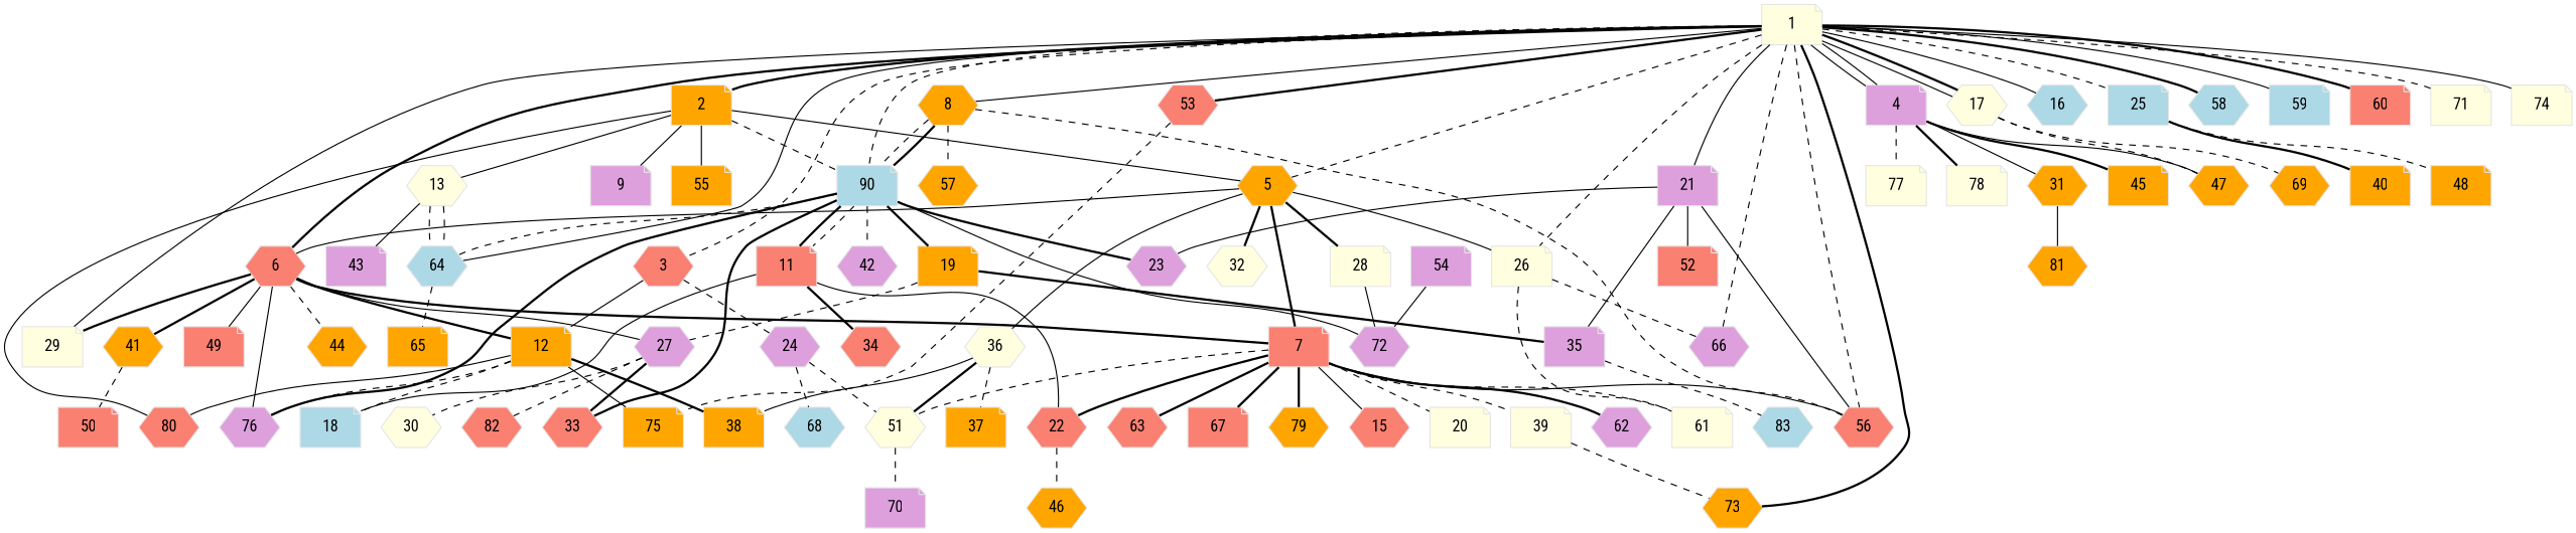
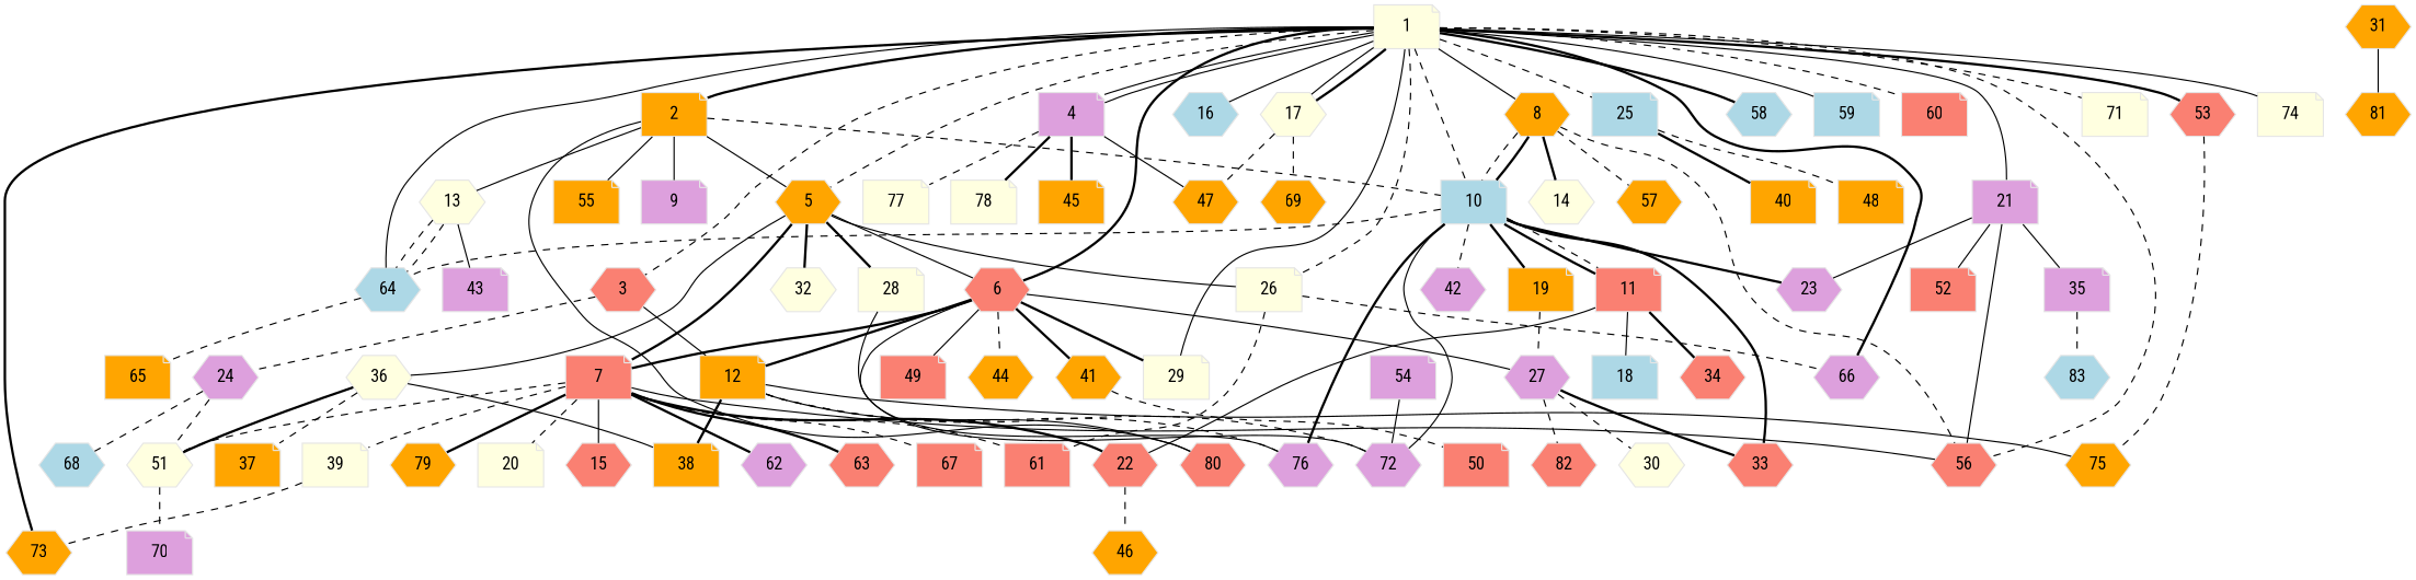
  graph {
    fontname="Roboto Condensed"
    node [color=gray90 fillcolor=orange fontname="Roboto Condensed" shape=hexagon style=filled]
    edge [fontname="Roboto Condensed" style=dashed]
    1 [fillcolor=lightyellow shape=note]
    2 [shape=note]
    3 [fillcolor=salmon]
    4 [fillcolor=plum shape=note]
    5
    6 [fillcolor=salmon]
    8
-   10 [fillcolor=lightblue shape=note label=90]
+   10 [fillcolor=lightblue shape=note]
    16 [fillcolor=lightblue]
    17 [fillcolor=lightyellow]
    21 [fillcolor=plum shape=note]
    25 [fillcolor=lightblue shape=note]
    26 [fillcolor=lightyellow shape=note]
    29 [fillcolor=lightyellow shape=note]
    53 [fillcolor=salmon]
    56 [fillcolor=salmon]
    58 [fillcolor=lightblue]
    59 [fillcolor=lightblue shape=note]
    60 [fillcolor=salmon shape=note]
    64 [fillcolor=lightblue]
    66 [fillcolor=plum]
    71 [fillcolor=lightyellow shape=note]
    73
    74 [fillcolor=lightyellow shape=note]
    9 [fillcolor=plum shape=note]
    13 [fillcolor=lightyellow]
    55 [shape=note]
    80 [fillcolor=salmon]
    12 [shape=note]
    24 [fillcolor=plum]
    31
    45 [shape=note]
    47
    77 [fillcolor=lightyellow shape=note]
    78 [fillcolor=lightyellow shape=note]
    7 [fillcolor=salmon shape=note]
    28 [fillcolor=lightyellow shape=note]
    32 [fillcolor=lightyellow]
    36 [fillcolor=lightyellow]
    27 [fillcolor=plum]
    41
    44
    49 [fillcolor=salmon shape=note]
    76 [fillcolor=plum]
+   14 [fillcolor=lightyellow]
    57
    11 [fillcolor=salmon shape=note]
    19 [shape=note]
    23 [fillcolor=plum]
    33 [fillcolor=salmon]
    42 [fillcolor=plum]
    72 [fillcolor=plum]
    69
    35 [fillcolor=plum shape=note]
    52 [fillcolor=salmon shape=note]
    40 [shape=note]
    48 [shape=note]
-   61 [fillcolor=lightyellow shape=note]
-   75 [shape=note]
+   61 [fillcolor=salmon shape=note]
+   75
    65 [shape=note]
    43 [fillcolor=plum shape=note]
    54 [fillcolor=plum shape=note]
    38 [shape=note]
    51 [fillcolor=lightyellow]
    68 [fillcolor=lightblue]
    81
    15 [fillcolor=salmon]
    20 [fillcolor=lightyellow shape=note]
    22 [fillcolor=salmon]
    39 [fillcolor=lightyellow shape=note]
    62 [fillcolor=plum]
    63 [fillcolor=salmon]
    67 [fillcolor=salmon shape=note]
    79
    37 [shape=note]
    30 [fillcolor=lightyellow]
    82 [fillcolor=salmon]
    50 [fillcolor=salmon shape=note]
    46
    70 [fillcolor=plum shape=note]
    18 [fillcolor=lightblue shape=note]
    34 [fillcolor=salmon]
    83 [fillcolor=lightblue]
    1 -- 2 [style=bold]
    1 -- 3
    1 -- 4 [style=solid]
    1 -- 4 [style=solid]
    1 -- 5
    1 -- 6 [style=bold]
    1 -- 8 [style=solid]
    1 -- 10
    1 -- 16 [style=solid]
    1 -- 17 [style=solid]
    1 -- 17 [style=bold]
    1 -- 21 [style=solid]
    1 -- 25
    1 -- 26
    1 -- 29 [style=solid]
    1 -- 53 [style=bold]
    1 -- 56
    1 -- 58 [style=bold]
    1 -- 59 [style=solid]
-   1 -- 60 [style=bold]
+   1 -- 60
    1 -- 64 [style=solid]
-   1 -- 66
+   1 -- 66 [style=bold]
    1 -- 71
    1 -- 73 [style=bold]
    1 -- 74 [style=solid]
    2 -- 5 [style=solid]
    2 -- 10
    2 -- 9 [style=solid]
    2 -- 13 [style=solid]
    2 -- 55 [style=solid]
    2 -- 80 [style=solid]
    3 -- 12 [style=solid]
    3 -- 24
-   4 -- 31 [style=solid]
    4 -- 45 [style=bold]
    4 -- 47 [style=solid]
    4 -- 77
    4 -- 78 [style=bold]
    5 -- 6 [style=solid]
    5 -- 26 [style=solid]
    5 -- 7 [style=bold]
    5 -- 28 [style=bold]
    5 -- 32 [style=bold]
    5 -- 36 [style=solid]
    6 -- 29 [style=bold]
    6 -- 12 [style=bold]
    6 -- 7 [style=bold]
    6 -- 27 [style=solid]
    6 -- 41 [style=bold]
    6 -- 44
    6 -- 49 [style=solid]
    6 -- 76 [style=solid]
    8 -- 10
    8 -- 10 [style=bold]
    8 -- 56
+   8 -- 14 [style=bold]
    8 -- 57
    10 -- 64
    10 -- 76 [style=bold]
    10 -- 11 [style=bold]
    10 -- 11
    10 -- 19 [style=bold]
    10 -- 23 [style=bold]
    10 -- 33 [style=bold]
    10 -- 42
    10 -- 72 [style=solid]
    17 -- 47
    17 -- 69
    21 -- 56 [style=solid]
    21 -- 23 [style=solid]
    21 -- 35 [style=solid]
    21 -- 52 [style=solid]
    25 -- 40 [style=bold]
    25 -- 48
    26 -- 66
    26 -- 61
    53 -- 75
    64 -- 65
    13 -- 64
    13 -- 64
    13 -- 43 [style=solid]
    12 -- 80 [style=solid]
    12 -- 76
-   12 -- 18
+   12 -- 72
    12 -- 75 [style=solid]
    12 -- 38 [style=bold]
    24 -- 51
    24 -- 68
    31 -- 81 [style=solid]
    7 -- 56 [style=solid]
    7 -- 61
    7 -- 51
    7 -- 15 [style=solid]
    7 -- 20
    7 -- 22 [style=bold]
    7 -- 39
    7 -- 62 [style=bold]
    7 -- 63 [style=bold]
-   7 -- 67 [style=bold]
+   7 -- 67
    7 -- 79 [style=bold]
    28 -- 72 [style=solid]
    36 -- 38 [style=solid]
    36 -- 51 [style=bold]
    36 -- 37
    27 -- 33 [style=bold]
    27 -- 30
    27 -- 82
    41 -- 50
    11 -- 22 [style=solid]
    11 -- 18 [style=solid]
    11 -- 34 [style=bold]
    19 -- 27
-   19 -- 35 [style=bold]
    35 -- 83
    54 -- 72 [style=solid]
    51 -- 70
    22 -- 46
    39 -- 73
  }
